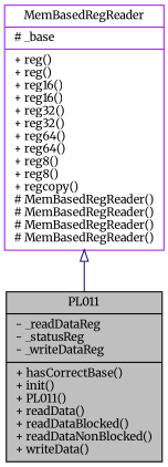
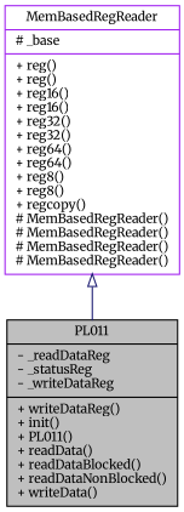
  digraph {
    fontname=Merriweather
    node [fontname=Merriweather fontsize=10 shape=record style=filled]
-   n1 [color=black fillcolor=grey75 fontcolor=black height=0.2 label="{PL011\n|- _readDataReg\l- _statusReg\l- _writeDataReg\l|+ hasCorrectBase()\l+ init()\l+ PL011()\l+ readData()\l+ readDataBlocked()\l+ readDataNonBlocked()\l+ writeData()\l}" width=0.4]
+   n1 [color=black fillcolor=grey75 fontcolor=black height=0.2 label="{PL011\n|- _readDataReg\l- _statusReg\l- _writeDataReg\l|+ writeDataReg()\l+ init()\l+ PL011()\l+ readData()\l+ readDataBlocked()\l+ readDataNonBlocked()\l+ writeData()\l}" width=0.4]
    n2 [color=purple fillcolor=white height=0.2 label="{MemBasedRegReader\n|# _base\l|+ reg()\l+ reg()\l+ reg16()\l+ reg16()\l+ reg32()\l+ reg32()\l+ reg64()\l+ reg64()\l+ reg8()\l+ reg8()\l+ regcopy()\l# MemBasedRegReader()\l# MemBasedRegReader()\l# MemBasedRegReader()\l# MemBasedRegReader()\l}" width=0.4]
    n2 -> n1 [arrowtail=onormal color=midnightblue dir=back fontname=Merriweather fontsize=10 labelfontname=Helvetica labelfontsize=10 style=solid]
  }
